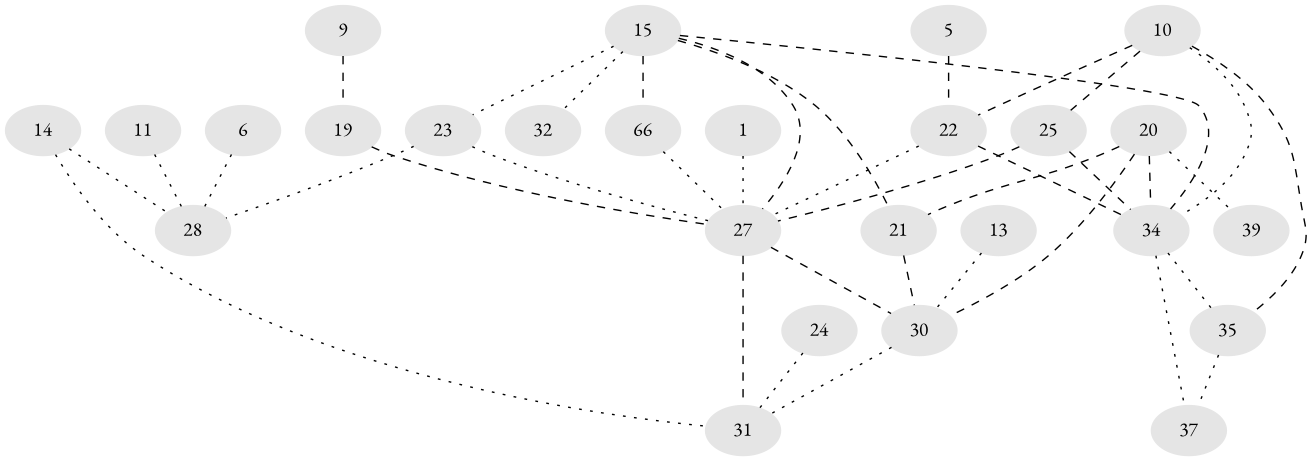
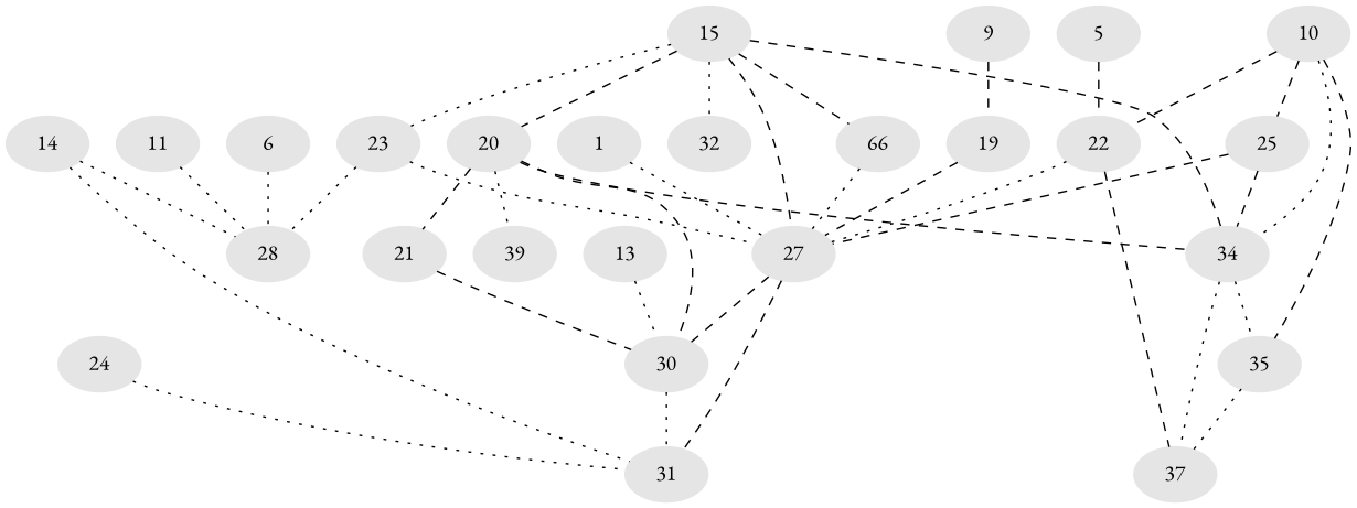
  graph {
    fontname="EB Garamond"
    node [color=gray90 fontname="EB Garamond" style=filled]
    edge [fontname="EB Garamond" style=dotted weight=1.0]
    1
    27
    30
    31
    5
    22
    34
    6
    28
    9
    19
    10
    25
    35
    37
    11
    13
    14
    15
    20
    23
    n22 [label=66]
    32
    n24 [label=39]
    21
    24
    1 -- 27
    27 -- 30 [style=dashed]
    27 -- 31 [style=dashed weight=2.0]
    30 -- 31
    5 -- 22 [style=dashed]
    22 -- 27
-   22 -- 34 [style=dashed]
+   22 -- 37 [style=dashed]
    34 -- 35
    34 -- 37
    6 -- 28
    9 -- 19 [style=dashed]
    19 -- 27 [style=dashed]
    10 -- 22 [style=dashed]
    10 -- 34
    10 -- 25 [style=dashed]
    10 -- 35 [style=dashed]
    25 -- 27 [style=dashed]
    25 -- 34 [style=dashed]
    35 -- 37
    11 -- 28
    13 -- 30
    14 -- 31
    14 -- 28
    15 -- 27 [style=dashed]
    15 -- 34 [style=dashed]
-   15 -- 21 [style=dashed]
+   15 -- 20 [style=dashed]
    15 -- 23
    15 -- n22 [style=dashed]
    15 -- 32 [weight=2.0]
    20 -- 30 [style=dashed]
    20 -- 34 [style=dashed]
    20 -- n24
    20 -- 21 [style=dashed weight=2.0]
    23 -- 27
    23 -- 28
    n22 -- 27
    21 -- 30 [style=dashed]
    24 -- 31
  }
